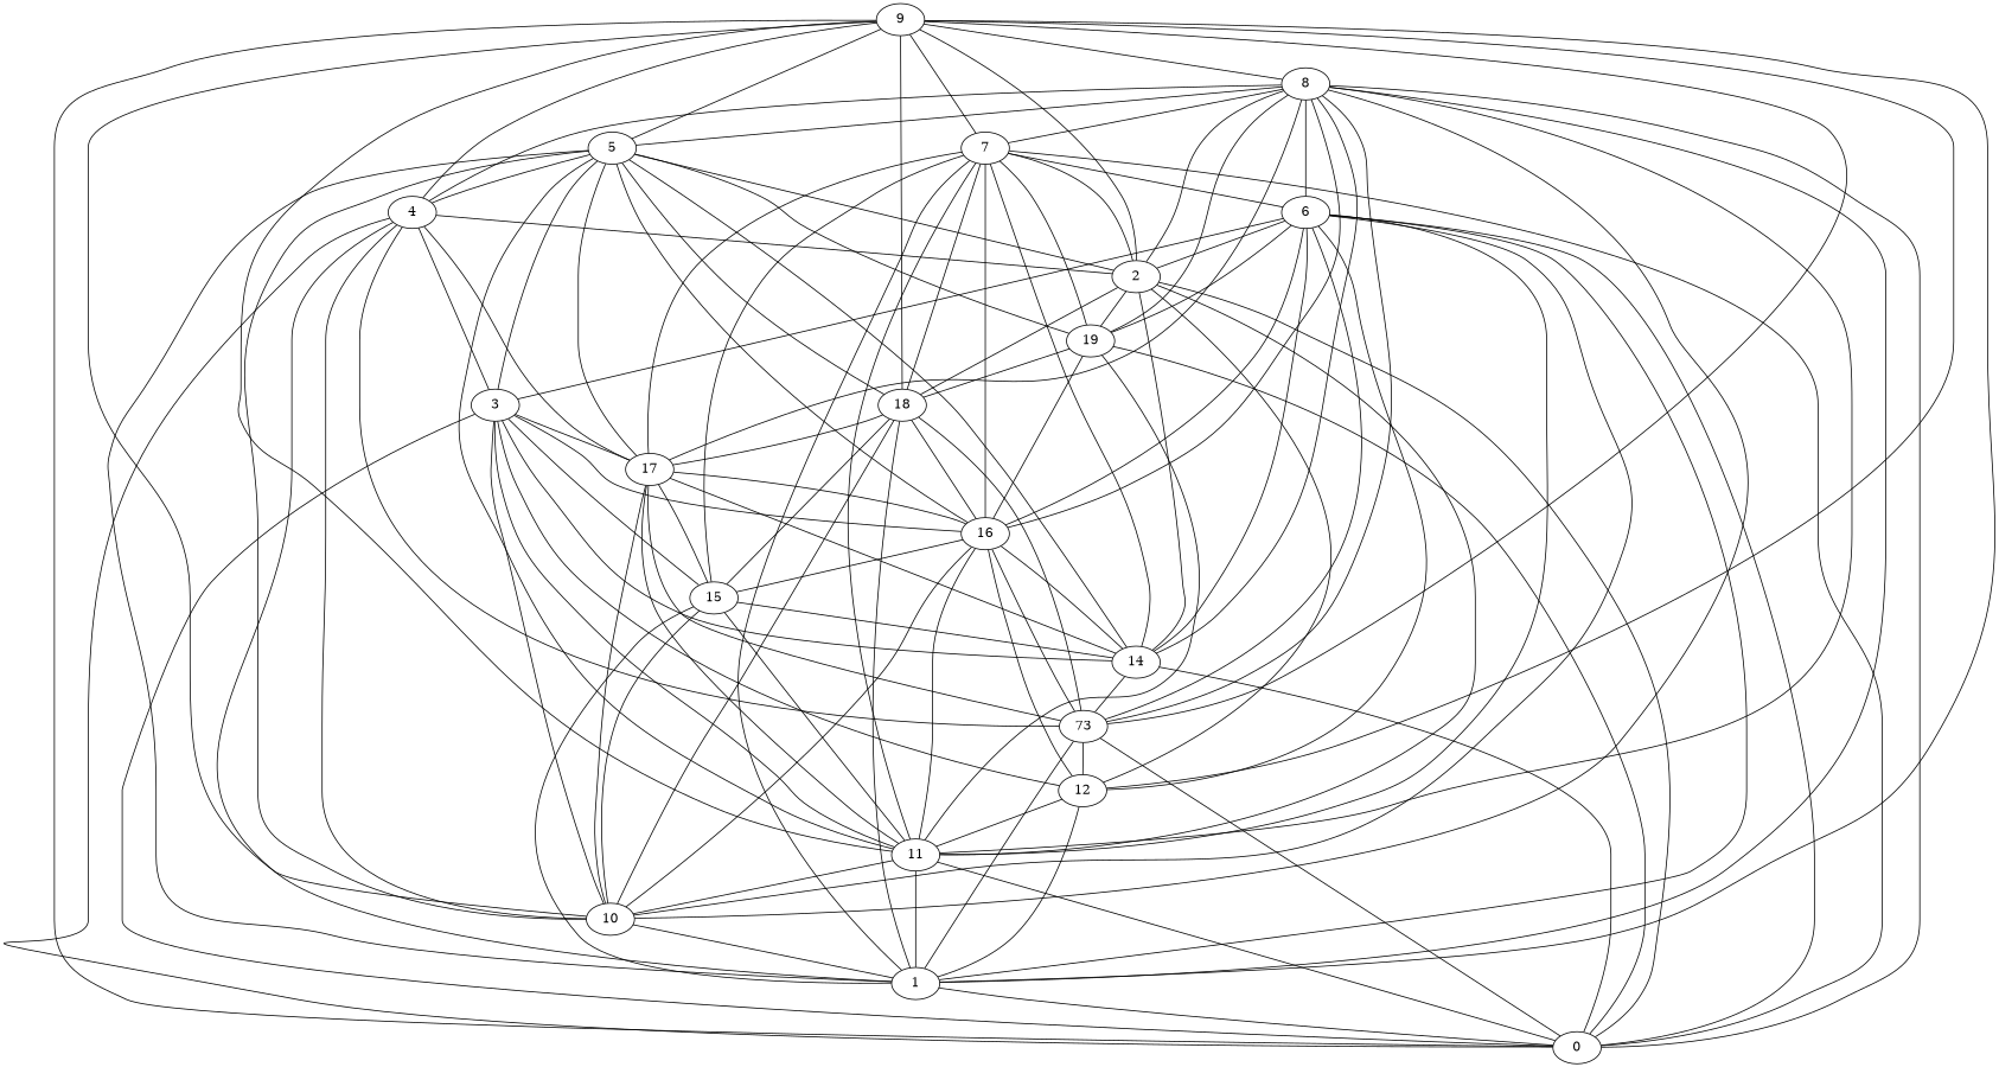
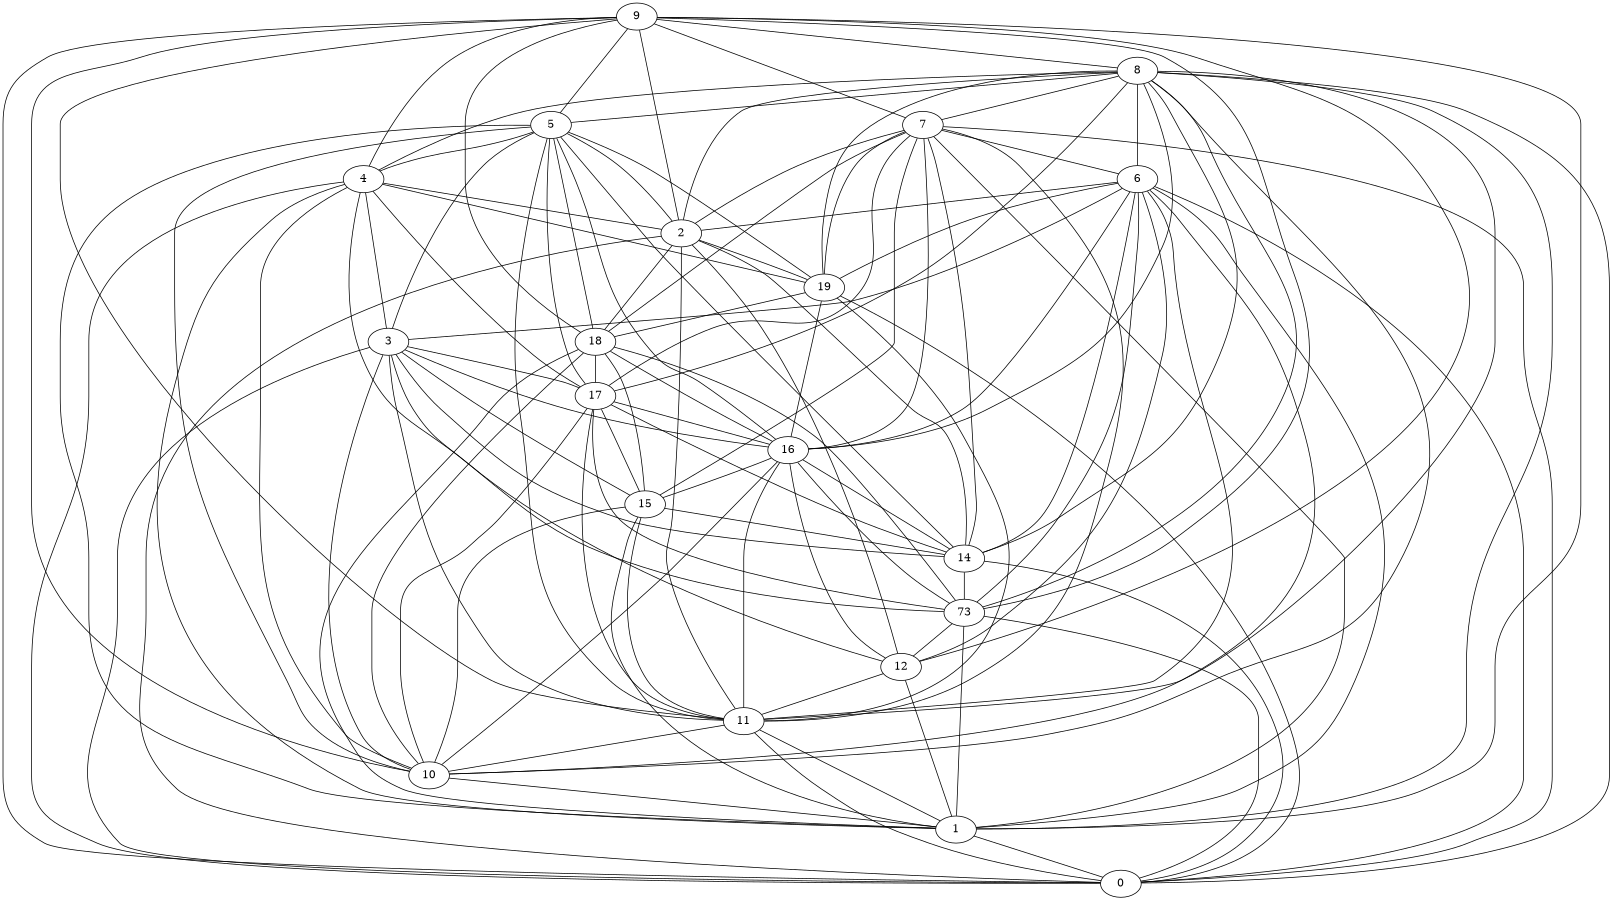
  digraph {
    edge [color=black dir=none]
    4
    1
    3
    19
    n5 [label=73]
    17
    10
    2
    0
    5
    18
    16
    14
    11
    15
    12
    6
    9
    8
    7
    subgraph sub_1 {
      4
      1
      3
      19
      n5
      17
      10
      2
      0
      5
      18
      16
      14
      11
      15
      12
      6
      9
      8
      7
    }
    4 -> 1
    4 -> 3
+   4 -> 19
    4 -> n5
    4 -> 17
    4 -> 10
    4 -> 2
    4 -> 0
    1 -> 0
    3 -> 17
    3 -> 10
    3 -> 0
    3 -> 16
    3 -> 14
    3 -> 11
    3 -> 15
    3 -> 12
    19 -> 0
    19 -> 18
    19 -> 16
    19 -> 11
    n5 -> 1
    n5 -> 0
    n5 -> 12
    17 -> n5
    17 -> 10
    17 -> 16
    17 -> 14
    17 -> 11
    17 -> 15
    10 -> 1
    2 -> 19
    2 -> 0
    2 -> 18
    2 -> 14
    2 -> 11
    2 -> 12
    5 -> 4
    5 -> 1
    5 -> 3
    5 -> 19
    5 -> 17
    5 -> 10
    5 -> 2
    5 -> 18
    5 -> 16
    5 -> 14
    5 -> 11
    18 -> 1
    18 -> n5
    18 -> 17
    18 -> 10
    18 -> 16
    18 -> 15
    16 -> n5
    16 -> 10
    16 -> 14
    16 -> 11
    16 -> 15
    16 -> 12
    14 -> n5
    14 -> 0
    11 -> 1
    11 -> 10
    11 -> 0
    15 -> 1
    15 -> 10
    15 -> 14
    15 -> 11
    12 -> 1
    12 -> 11
    6 -> 1
    6 -> 3
    6 -> 19
    6 -> n5
    6 -> 10
    6 -> 2
    6 -> 0
    6 -> 16
    6 -> 14
    6 -> 11
    6 -> 12
    9 -> 4
    9 -> 1
    9 -> n5
    9 -> 10
    9 -> 2
    9 -> 0
    9 -> 5
    9 -> 18
    9 -> 11
    9 -> 12
    9 -> 8
    9 -> 7
    8 -> 4
    8 -> 1
    8 -> 19
    8 -> n5
    8 -> 17
    8 -> 10
    8 -> 2
    8 -> 0
    8 -> 5
    8 -> 16
    8 -> 14
    8 -> 11
    8 -> 6
    8 -> 7
    7 -> 1
    7 -> 19
    7 -> 17
    7 -> 2
    7 -> 0
    7 -> 18
    7 -> 16
    7 -> 14
    7 -> 11
    7 -> 15
    7 -> 6
  }
